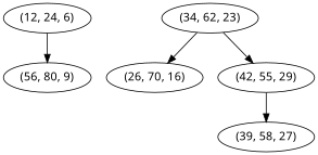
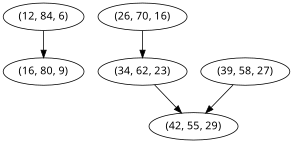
  digraph {
    fontname="Noto Sans"
    node [fontname="Noto Sans"]
    edge [fontname="Noto Sans"]
-   "(12, 84, 6)" [label="(12, 24, 6)"]
-   "(16, 80, 9)" [label="(56, 80, 9)"]
+   "(12, 84, 6)"
+   "(16, 80, 9)"
    "(26, 70, 16)"
    "(34, 62, 23)"
    "(42, 55, 29)"
    "(39, 58, 27)"
    "(12, 84, 6)" -> "(16, 80, 9)"
-   "(34, 62, 23)" -> "(26, 70, 16)"
+   "(26, 70, 16)" -> "(34, 62, 23)"
    "(34, 62, 23)" -> "(42, 55, 29)"
-   "(42, 55, 29)" -> "(39, 58, 27)"
+   "(39, 58, 27)" -> "(42, 55, 29)"
  }
